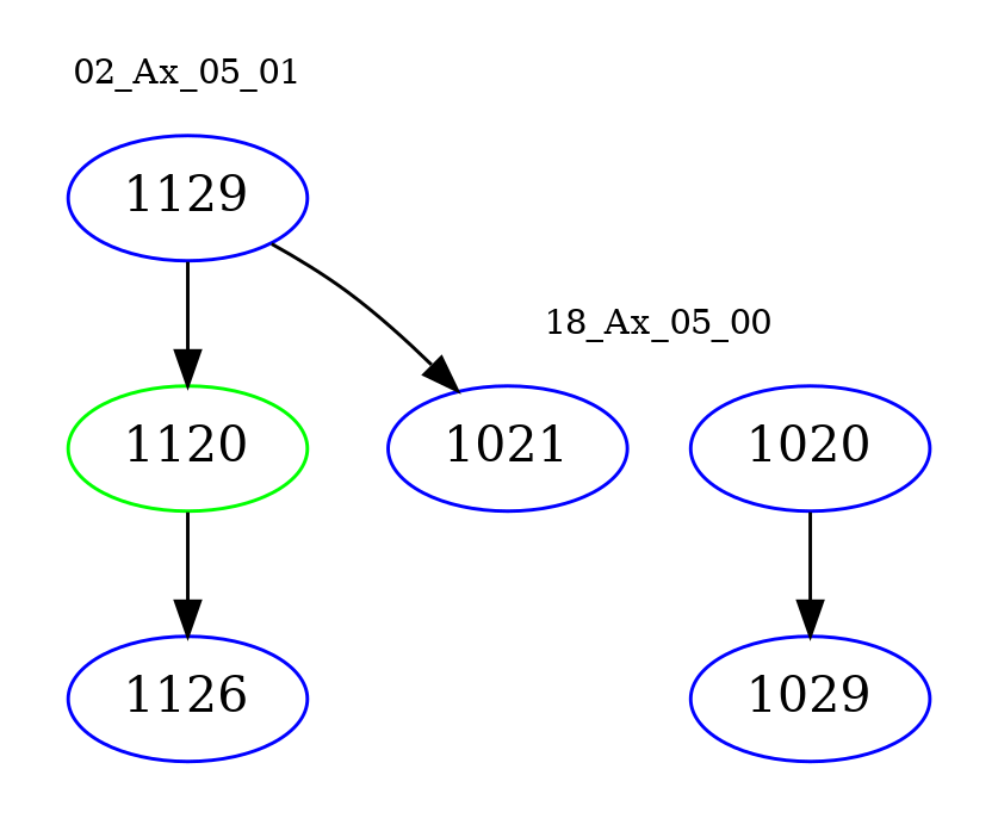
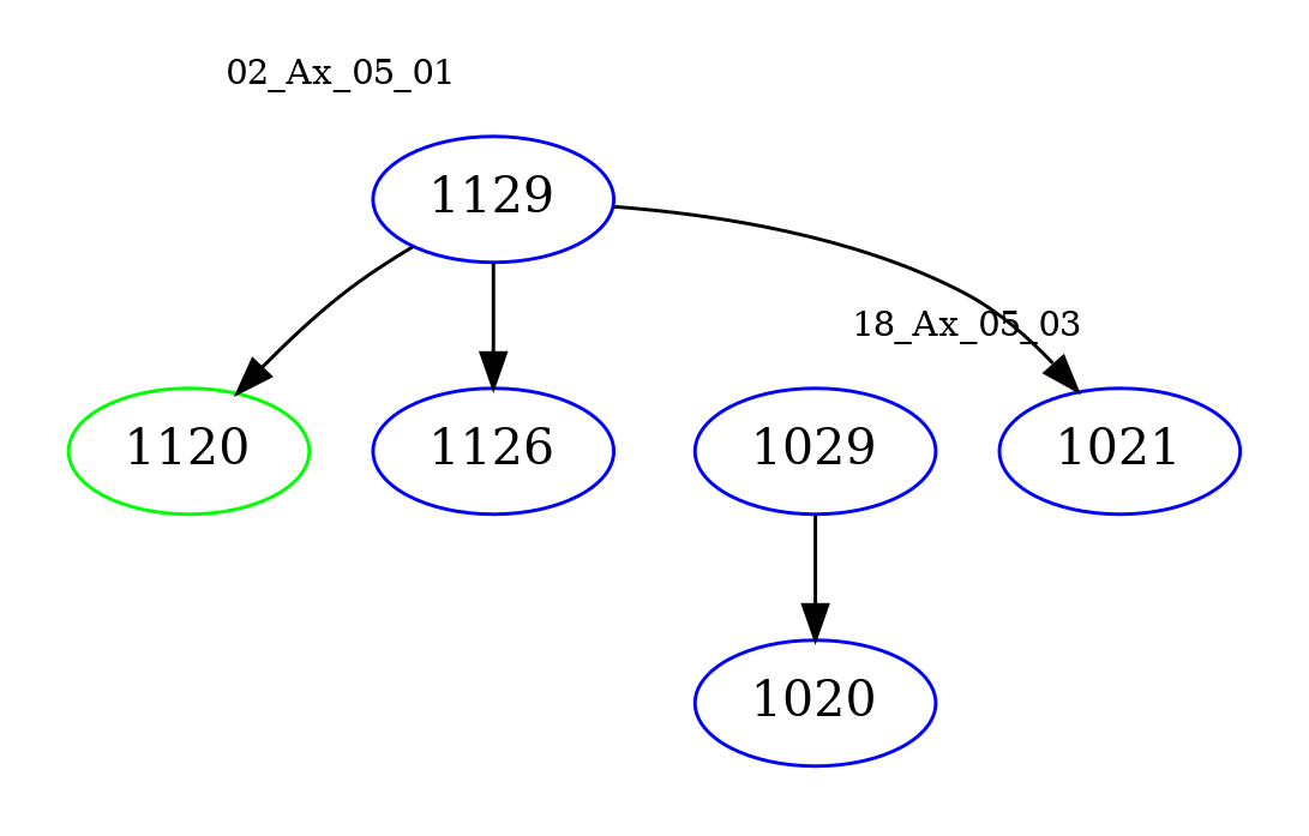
  digraph {
    node [color=blue]
    edge [color=black]
    n1 [label=1129]
    n2 [color=green label=1120]
    n3 [label=1126]
    n4 [label=1020]
    n5 [label=1021]
    n6 [label=1029]
    subgraph cluster_1 {
      color=white
      fontsize=10
      label="02_Ax_05_01"
      n1
      n2
      n3
    }
    subgraph cluster_2 {
      color=white
      fontsize=10
-     label="18_Ax_05_00"
+     label="18_Ax_05_03"
      n4
      n5
      n6
    }
    n1 -> n2
-   n2 -> n3
+   n1 -> n3
    n1 -> n5
-   n4 -> n6
+   n6 -> n4
  }
